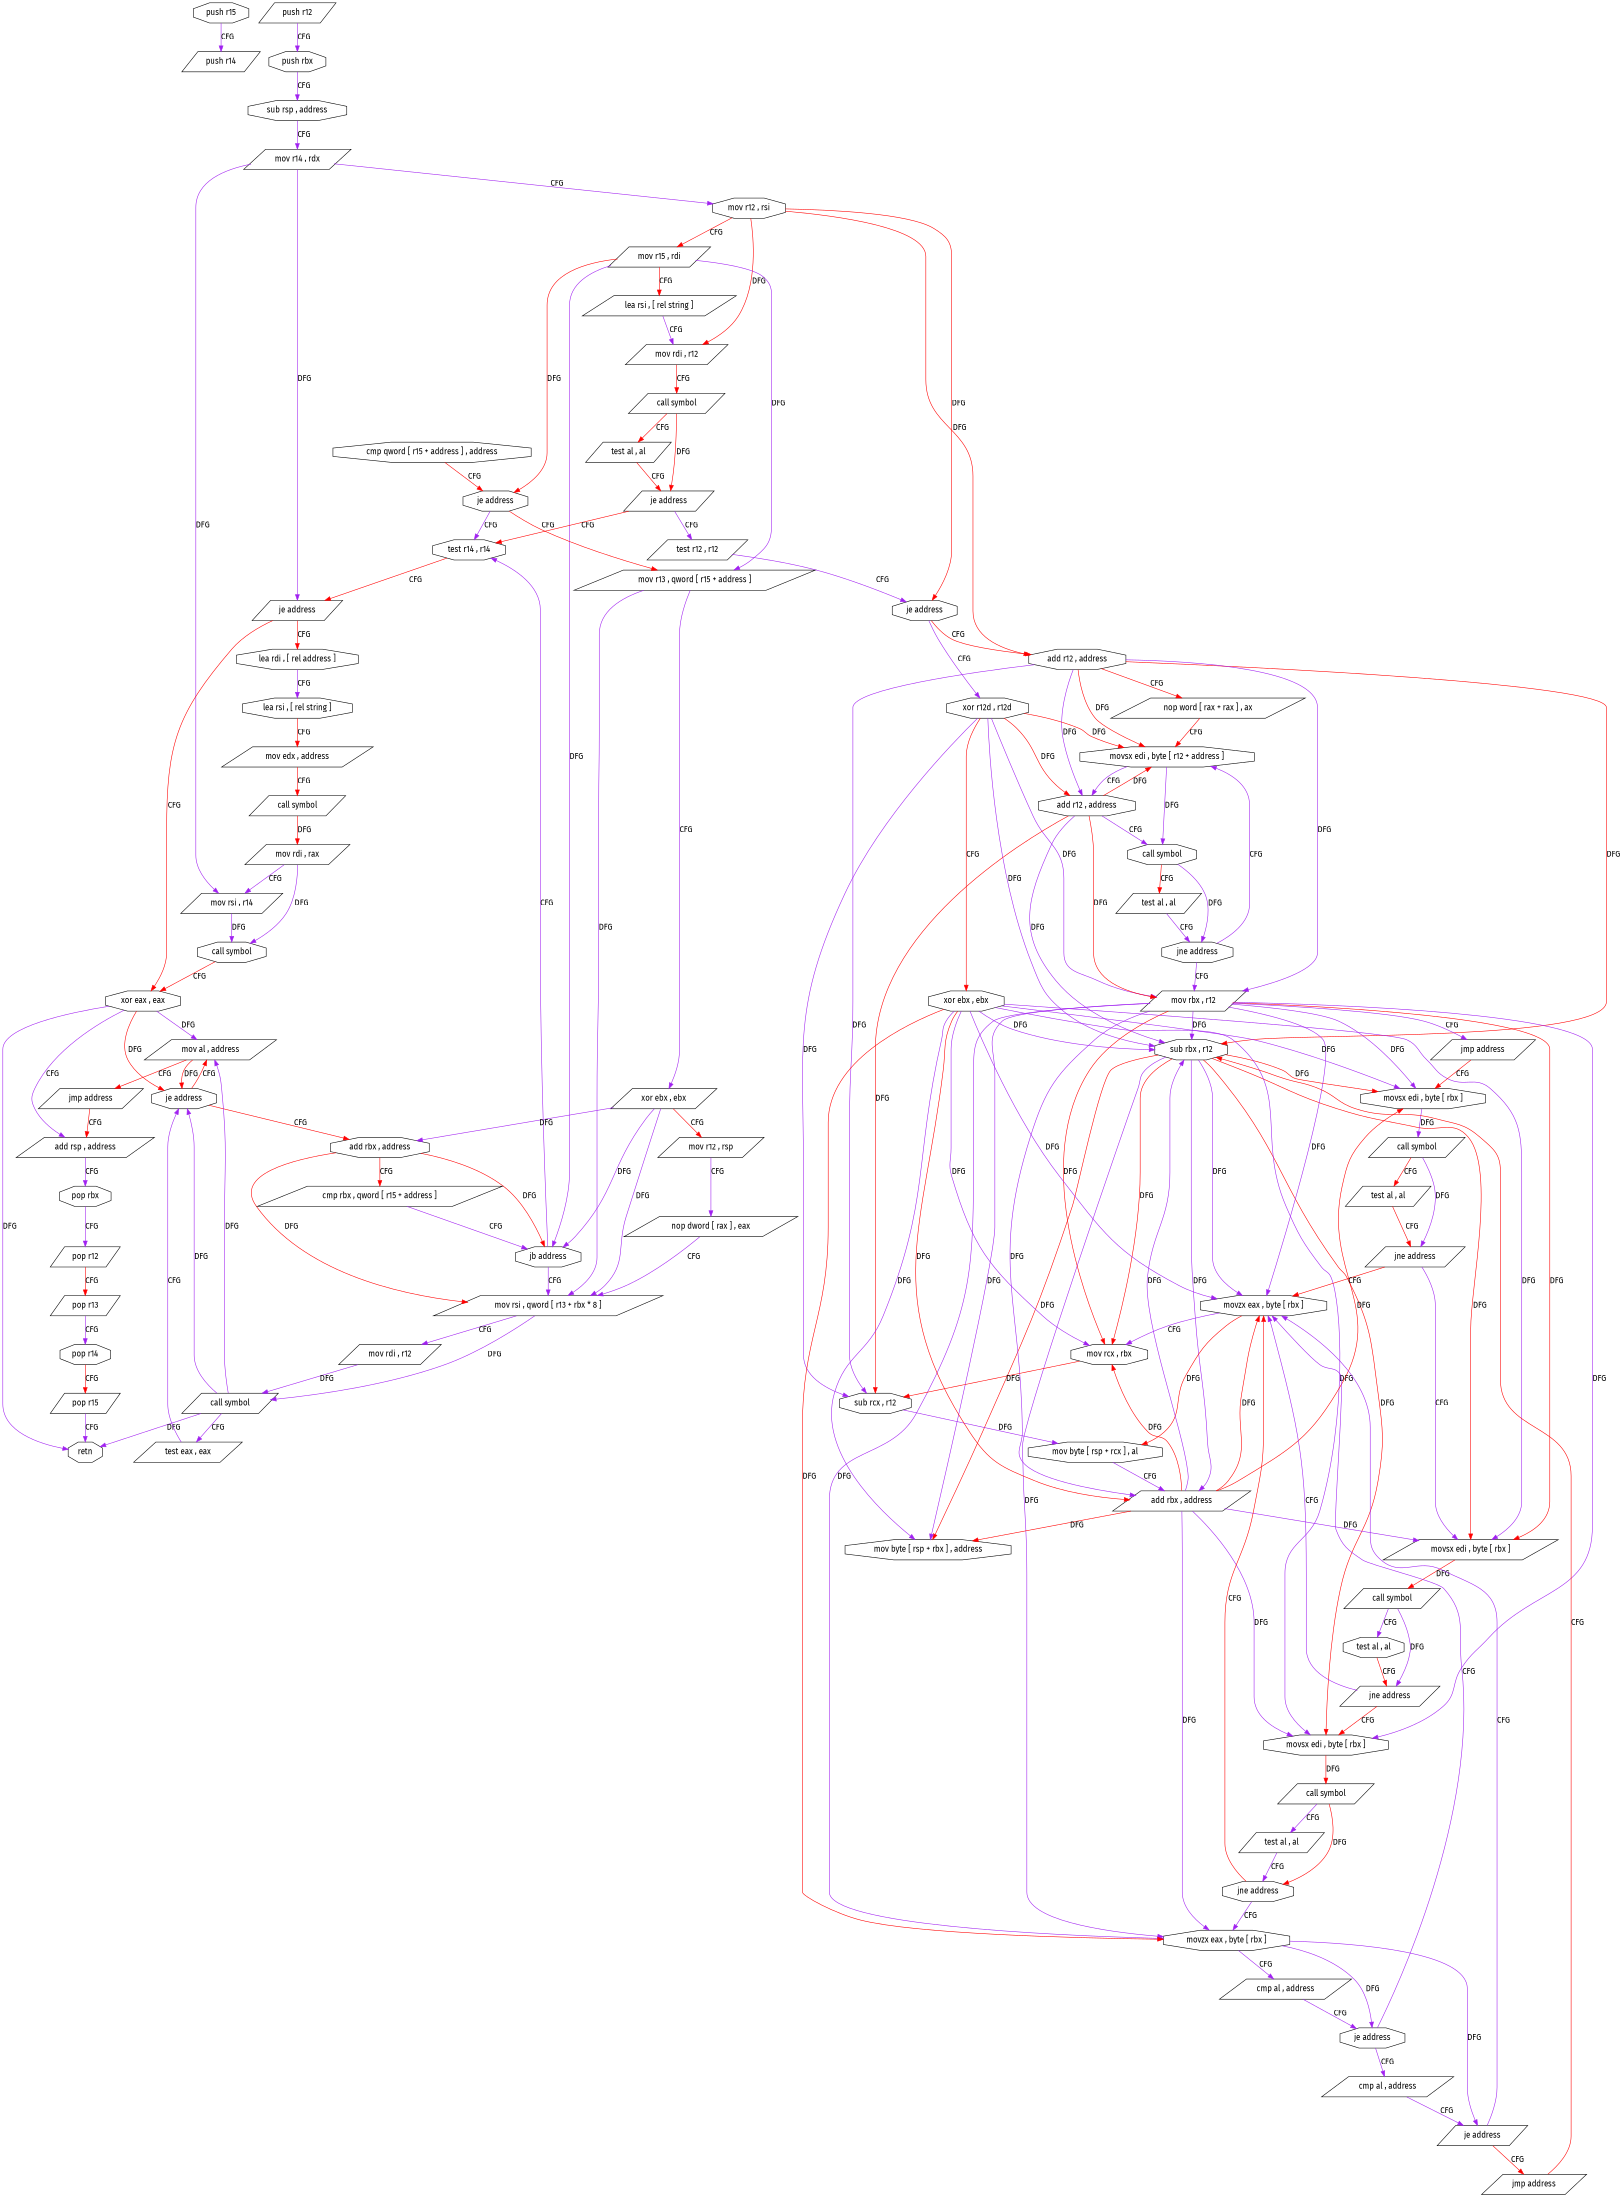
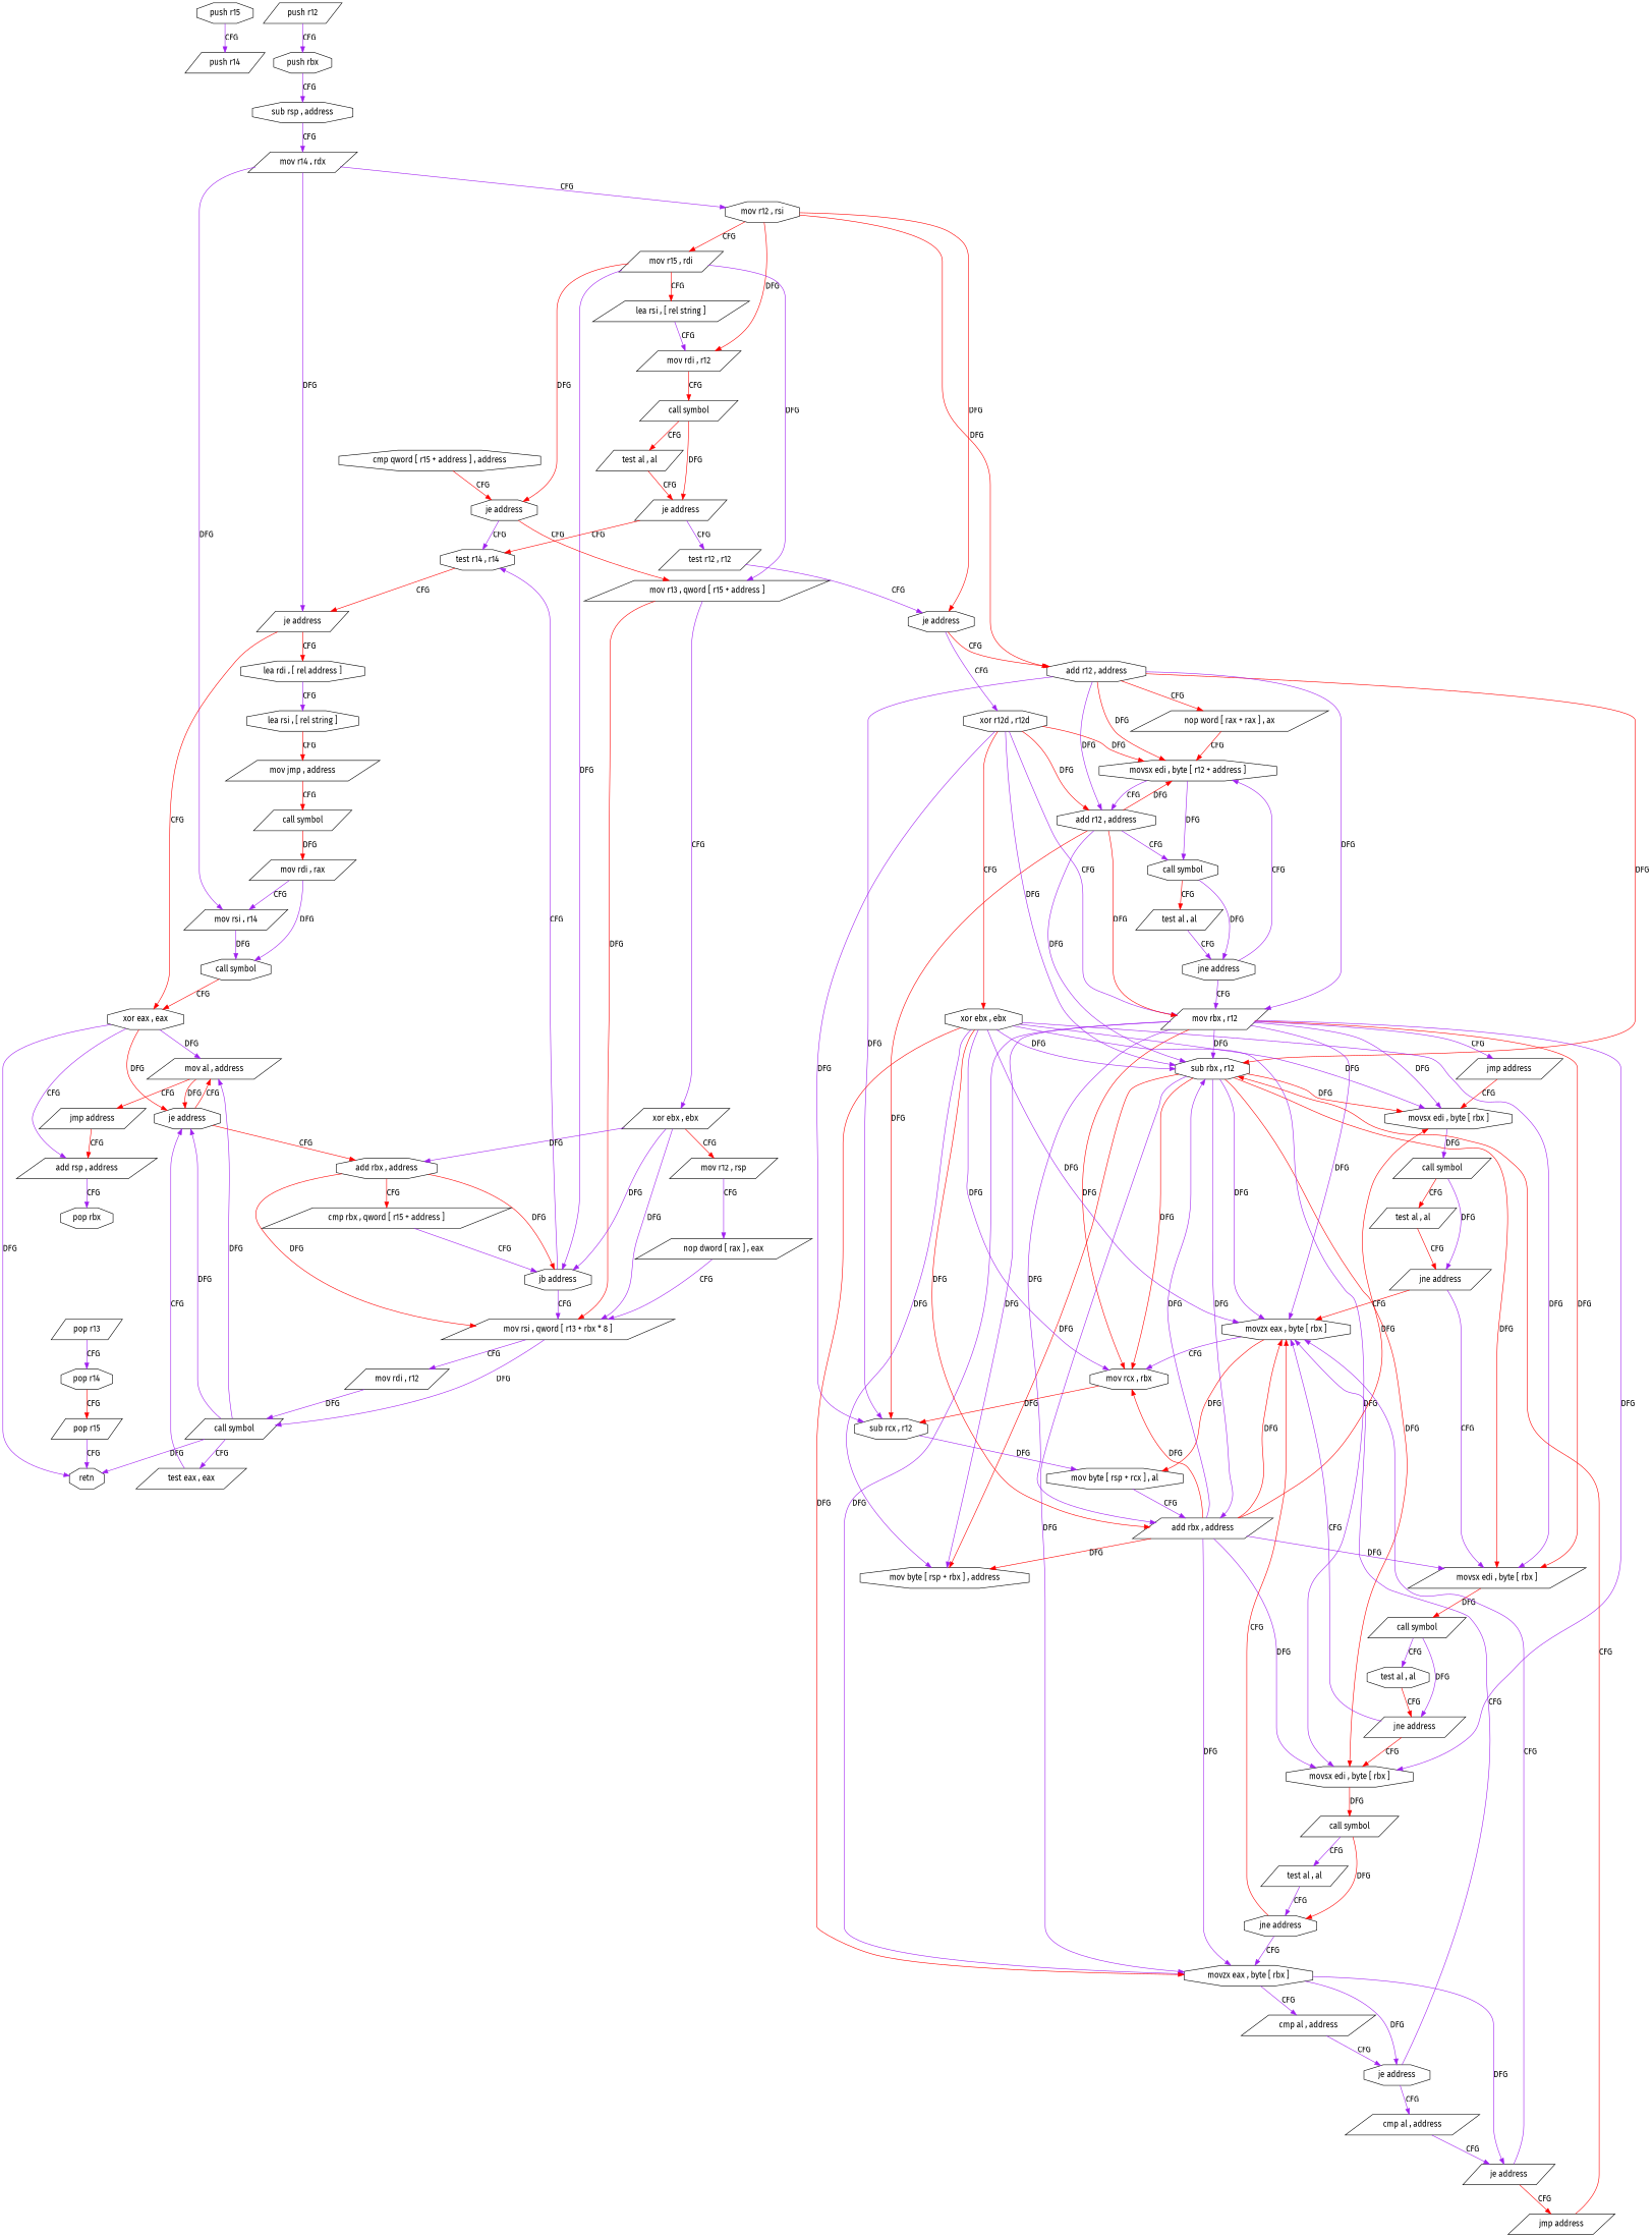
  digraph {
    fontname="Fira Sans"
    node [fontname="Fira Sans" shape=parallelogram]
    edge [color=purple fontname="Fira Sans"]
    n1 [label="push r15" shape=octagon]
    n2 [label="push r14"]
    n3 [label="push r12"]
    n4 [label="push rbx" shape=octagon]
    n5 [label="sub rsp , address" shape=octagon]
    n6 [label="mov r14 , rdx"]
    n7 [label="mov r12 , rsi" shape=octagon]
    n8 [label="je address"]
    n9 [label="mov rsi , r14"]
    n10 [label="mov r15 , rdi"]
    n11 [label="mov rdi , r12"]
    n12 [label="je address" shape=octagon]
    n13 [label="add r12 , address" shape=octagon]
    n14 [label="xor eax , eax" shape=octagon]
    n15 [label="lea rdi , [ rel address ]" shape=octagon]
    n16 [label="call symbol" shape=octagon]
    n17 [label="lea rsi , [ rel string ]"]
    n18 [label="mov r13 , qword [ r15 + address ]"]
    n19 [label="jb address" shape=octagon]
    n20 [label="je address" shape=octagon]
    n21 [label="call symbol"]
    n22 [label="xor r12d , r12d" shape=octagon]
    n23 [label="sub rbx , r12" shape=octagon]
    n24 [label="movsx edi , byte [ r12 + address ]" shape=octagon]
    n25 [label="add r12 , address" shape=octagon]
    n26 [label="mov rbx , r12"]
    n27 [label="sub rcx , r12" shape=octagon]
    n28 [label="nop word [ rax + rax ] , ax"]
    n29 [label="xor ebx , ebx"]
    n30 [label="mov rsi , qword [ r13 + rbx * 8 ]"]
    n31 [label="test r14 , r14" shape=octagon]
    n32 [label="test al , al"]
    n33 [label="je address"]
    n34 [label="test r12 , r12"]
    n35 [label="add rsp , address"]
    n36 [label="mov al , address"]
    n37 [label=retn shape=octagon]
    n38 [label="je address" shape=octagon]
    n39 [label="lea rsi , [ rel string ]" shape=octagon]
    n40 [label="pop rbx" shape=octagon]
    n41 [label="jmp address"]
    n42 [label="add rbx , address" shape=octagon]
-   n43 [label="mov edx , address"]
+   n43 [label="mov jmp , address"]
    n44 [label="xor ebx , ebx" shape=octagon]
    n45 [label="movsx edi , byte [ rbx ]" shape=octagon]
    n46 [label="movzx eax , byte [ rbx ]" shape=octagon]
    n47 [label="movsx edi , byte [ rbx ]"]
    n48 [label="mov rcx , rbx" shape=octagon]
    n49 [label="add rbx , address"]
    n50 [label="movsx edi , byte [ rbx ]" shape=octagon]
    n51 [label="movzx eax , byte [ rbx ]" shape=octagon]
    n52 [label="mov byte [ rsp + rbx ] , address" shape=octagon]
    n53 [label="call symbol" shape=octagon]
    n54 [label="jmp address"]
    n55 [label="mov byte [ rsp + rcx ] , al" shape=octagon]
-   n56 [label="pop r12"]
    n57 [label="call symbol"]
    n58 [label="mov rdi , rax"]
    n59 [label="call symbol"]
    n60 [label="call symbol"]
    n61 [label="call symbol"]
    n62 [label="cmp al , address"]
    n63 [label="je address" shape=octagon]
    n64 [label="je address"]
    n65 [label="test al , al"]
    n66 [label="jne address" shape=octagon]
    n67 [label="mov r12 , rsp"]
    n68 [label="mov rdi , r12"]
    n69 [label="call symbol"]
    n70 [label="nop dword [ rax ] , eax"]
    n71 [label="cmp rbx , qword [ r15 + address ]"]
    n72 [label="test eax , eax"]
    n73 [label="test al , al"]
    n74 [label="jne address"]
    n75 [label="test al , al" shape=octagon]
    n76 [label="jne address"]
    n77 [label="pop r13"]
    n78 [label="pop r14" shape=octagon]
    n79 [label="pop r15"]
    n80 [label="test al , al"]
    n81 [label="jne address" shape=octagon]
    n82 [label="cmp al , address"]
    n83 [label="jmp address"]
    n84 [label="cmp qword [ r15 + address ] , address" shape=octagon]
    n1 -> n2 [label=CFG]
    n3 -> n4 [label=CFG]
    n4 -> n5 [label=CFG]
    n5 -> n6 [label=CFG]
    n6 -> n7 [label=CFG]
    n6 -> n8 [label=DFG]
    n6 -> n9 [label=DFG]
    n7 -> n10 [color=red label=CFG]
    n7 -> n11 [color=red label=DFG]
    n7 -> n12 [color=red label=DFG]
    n7 -> n13 [color=red label=DFG]
    n8 -> n14 [color=red label=CFG]
    n8 -> n15 [color=red label=CFG]
    n9 -> n16 [label=DFG]
    n10 -> n17 [color=red label=CFG]
    n10 -> n18 [label=DFG]
    n10 -> n19 [label=DFG]
    n10 -> n20 [color=red label=DFG]
    n11 -> n21 [color=red label=CFG]
    n12 -> n13 [color=red label=CFG]
    n12 -> n22 [label=CFG]
    n13 -> n23 [color=red label=DFG]
    n13 -> n24 [color=red label=DFG]
    n13 -> n25 [label=DFG]
    n13 -> n26 [label=DFG]
    n13 -> n27 [label=DFG]
    n13 -> n28 [color=red label=CFG]
    n14 -> n35 [label=CFG]
    n14 -> n36 [label=DFG]
    n14 -> n37 [label=DFG]
    n14 -> n38 [color=red label=DFG]
    n15 -> n39 [label=CFG]
    n16 -> n14 [color=red label=CFG]
    n17 -> n11 [label=CFG]
    n18 -> n29 [label=CFG]
-   n18 -> n30 [label=DFG]
+   n18 -> n30 [color=red label=DFG]
    n19 -> n30 [label=CFG]
    n19 -> n31 [label=CFG]
    n20 -> n18 [color=red label=CFG]
    n20 -> n31 [label=CFG]
    n21 -> n32 [color=red label=CFG]
    n21 -> n33 [color=red label=DFG]
    n22 -> n23 [label=DFG]
    n22 -> n24 [color=red label=DFG]
    n22 -> n25 [color=red label=DFG]
-   n22 -> n26 [label=DFG]
+   n22 -> n26 [label=CFG]
    n22 -> n27 [label=DFG]
    n22 -> n44 [color=red label=CFG]
    n23 -> n45 [color=red label=DFG]
    n23 -> n46 [label=DFG]
    n23 -> n47 [color=red label=DFG]
    n23 -> n48 [color=red label=DFG]
    n23 -> n49 [label=DFG]
    n23 -> n50 [color=red label=DFG]
    n23 -> n51 [label=DFG]
    n23 -> n52 [color=red label=DFG]
    n24 -> n25 [label=CFG]
    n24 -> n53 [label=DFG]
    n25 -> n23 [label=DFG]
    n25 -> n24 [color=red label=DFG]
    n25 -> n26 [color=red label=DFG]
    n25 -> n27 [color=red label=DFG]
    n25 -> n53 [label=CFG]
    n26 -> n23 [label=DFG]
    n26 -> n45 [label=DFG]
    n26 -> n46 [label=DFG]
    n26 -> n47 [color=red label=DFG]
    n26 -> n48 [color=red label=DFG]
    n26 -> n49 [label=DFG]
    n26 -> n50 [label=DFG]
    n26 -> n51 [label=DFG]
    n26 -> n52 [label=DFG]
    n26 -> n54 [label=CFG]
    n27 -> n55 [label=DFG]
    n28 -> n24 [color=red label=CFG]
    n29 -> n19 [label=DFG]
    n29 -> n30 [label=DFG]
    n29 -> n42 [label=DFG]
    n29 -> n67 [color=red label=CFG]
    n30 -> n68 [label=CFG]
    n30 -> n69 [label=DFG]
    n31 -> n8 [color=red label=CFG]
    n32 -> n33 [color=red label=CFG]
    n33 -> n31 [color=red label=CFG]
    n33 -> n34 [label=CFG]
    n34 -> n12 [label=CFG]
    n35 -> n40 [label=CFG]
    n36 -> n38 [color=red label=DFG]
    n36 -> n41 [color=red label=CFG]
    n38 -> n36 [color=red label=CFG]
    n38 -> n42 [color=red label=CFG]
    n39 -> n43 [color=red label=CFG]
-   n40 -> n56 [label=CFG]
    n41 -> n35 [color=red label=CFG]
    n42 -> n19 [color=red label=DFG]
    n42 -> n30 [color=red label=DFG]
    n42 -> n71 [color=red label=CFG]
    n43 -> n57 [color=red label=CFG]
    n44 -> n23 [label=DFG]
    n44 -> n45 [label=DFG]
    n44 -> n46 [label=DFG]
    n44 -> n47 [label=DFG]
    n44 -> n48 [label=DFG]
    n44 -> n49 [color=red label=DFG]
    n44 -> n50 [label=DFG]
    n44 -> n51 [color=red label=DFG]
    n44 -> n52 [label=DFG]
    n45 -> n59 [label=DFG]
    n46 -> n48 [label=CFG]
    n46 -> n55 [color=red label=DFG]
    n47 -> n60 [color=red label=DFG]
    n48 -> n27 [color=red label=DFG]
    n49 -> n23 [label=DFG]
    n49 -> n45 [color=red label=DFG]
    n49 -> n46 [color=red label=DFG]
    n49 -> n47 [label=DFG]
    n49 -> n48 [color=red label=DFG]
    n49 -> n50 [label=DFG]
    n49 -> n51 [label=DFG]
    n49 -> n52 [color=red label=DFG]
    n50 -> n61 [color=red label=DFG]
    n51 -> n62 [label=CFG]
    n51 -> n63 [label=DFG]
    n51 -> n64 [label=DFG]
    n53 -> n65 [color=red label=CFG]
    n53 -> n66 [label=DFG]
    n54 -> n45 [color=red label=CFG]
    n55 -> n49 [label=CFG]
-   n56 -> n77 [color=red label=CFG]
    n57 -> n58 [color=red label=DFG]
    n58 -> n9 [label=CFG]
    n58 -> n16 [label=DFG]
    n59 -> n73 [color=red label=CFG]
    n59 -> n74 [label=DFG]
    n60 -> n75 [label=CFG]
    n60 -> n76 [label=DFG]
    n61 -> n80 [label=CFG]
    n61 -> n81 [color=red label=DFG]
    n62 -> n63 [label=CFG]
    n63 -> n46 [label=CFG]
    n63 -> n82 [label=CFG]
    n64 -> n46 [label=CFG]
    n64 -> n83 [color=red label=CFG]
    n65 -> n66 [label=CFG]
    n66 -> n24 [label=CFG]
    n66 -> n26 [label=CFG]
    n67 -> n70 [label=CFG]
    n68 -> n69 [label=DFG]
    n69 -> n36 [label=DFG]
    n69 -> n37 [label=DFG]
    n69 -> n38 [label=DFG]
    n69 -> n72 [label=CFG]
    n70 -> n30 [label=CFG]
    n71 -> n19 [label=CFG]
    n72 -> n38 [label=CFG]
    n73 -> n74 [color=red label=CFG]
    n74 -> n46 [color=red label=CFG]
    n74 -> n47 [label=CFG]
    n75 -> n76 [color=red label=CFG]
    n76 -> n46 [label=CFG]
    n76 -> n50 [color=red label=CFG]
    n77 -> n78 [label=CFG]
    n78 -> n79 [color=red label=CFG]
    n79 -> n37 [label=CFG]
    n80 -> n81 [label=CFG]
    n81 -> n46 [color=red label=CFG]
    n81 -> n51 [label=CFG]
    n82 -> n64 [label=CFG]
    n83 -> n23 [color=red label=CFG]
    n84 -> n20 [color=red label=CFG]
  }
